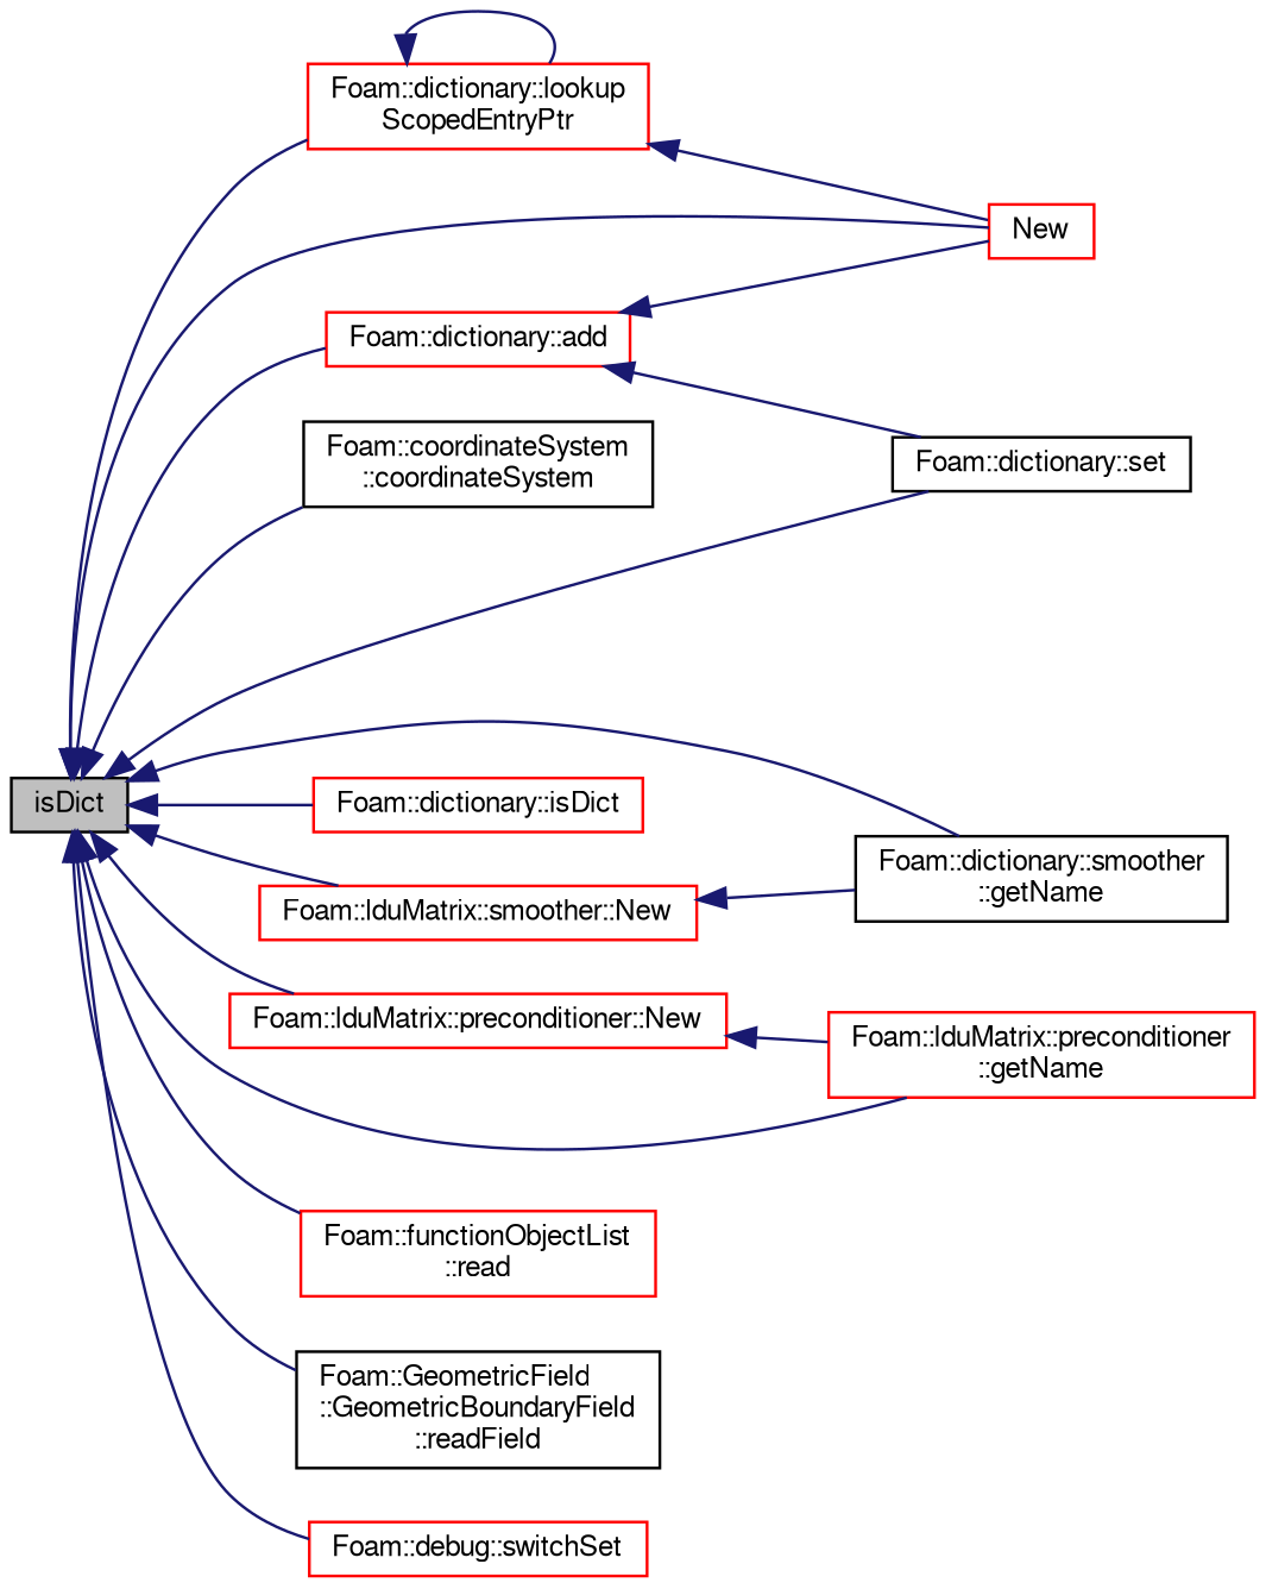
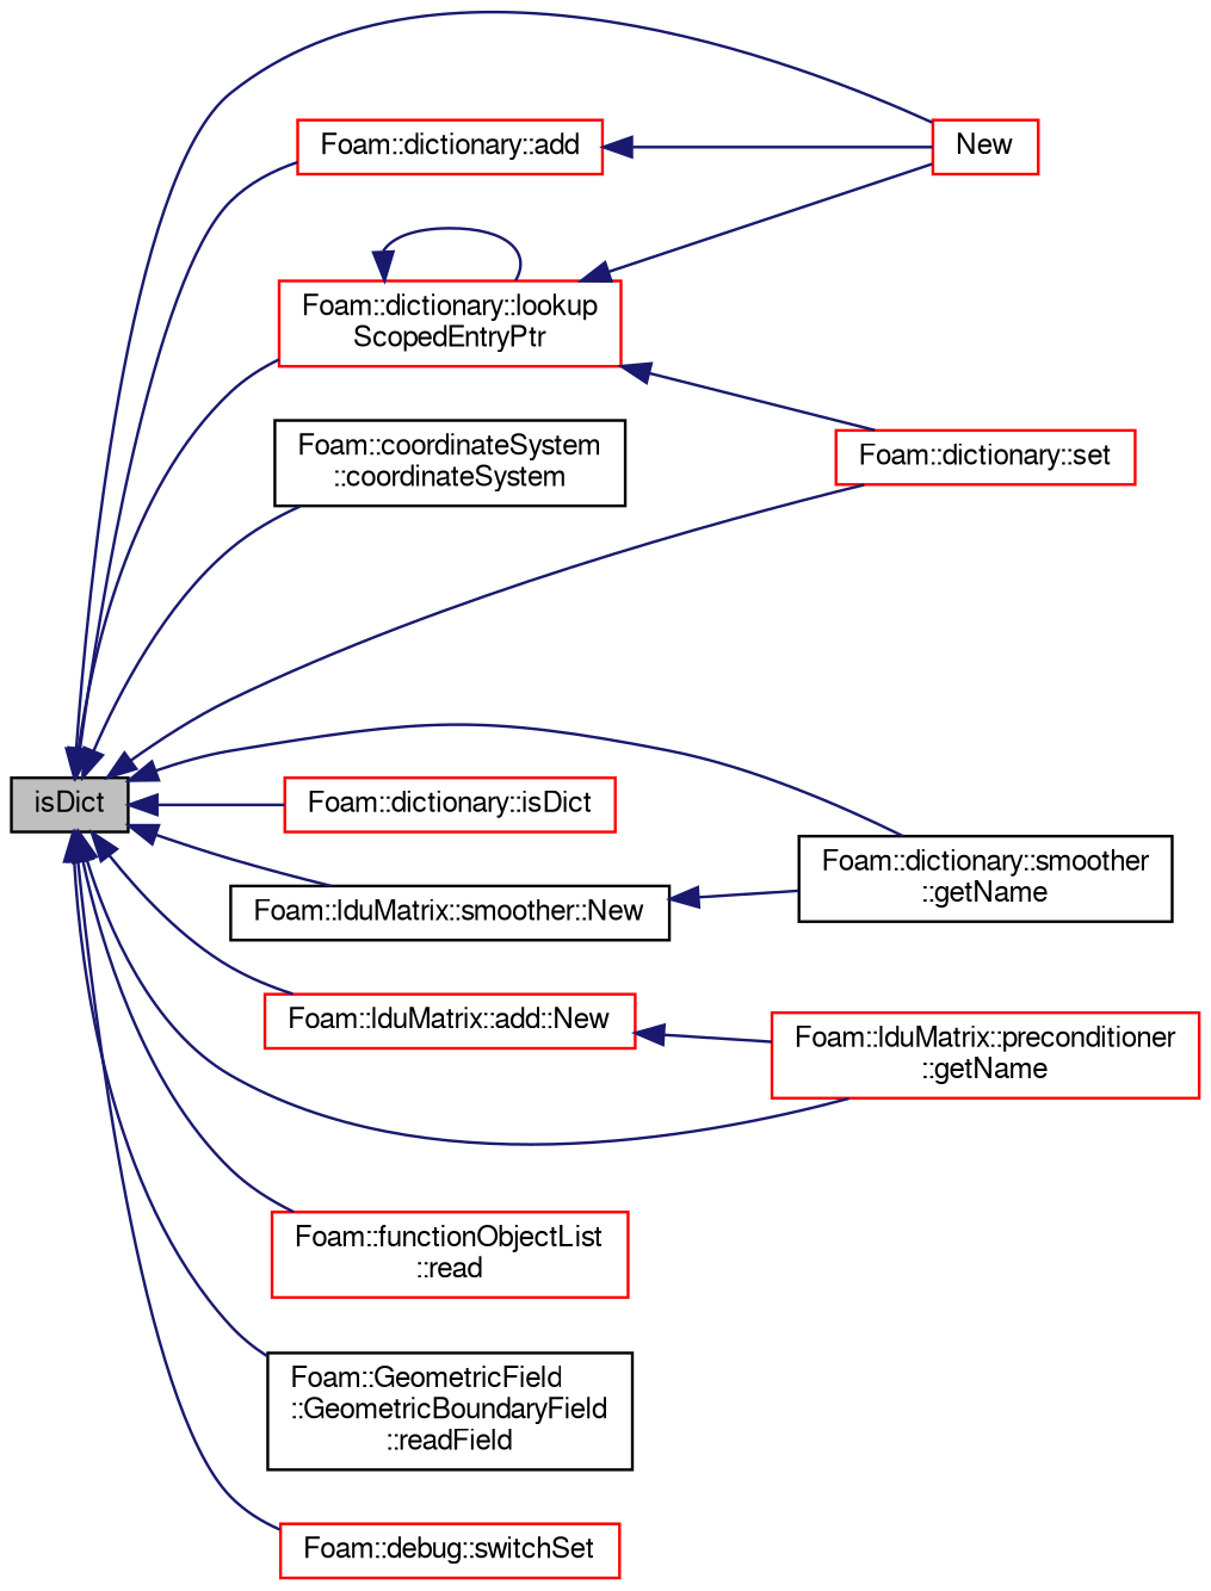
  digraph {
    rankdir=LR
    node [color=red fontname=FreeSans fontsize=10 shape=record]
    edge [color=midnightblue dir=back fontname=FreeSans fontsize=10 labelfontname=FreeSans labelfontsize=10 style=solid]
    n1 [color=black fillcolor=grey75 fontcolor=black height=0.2 label=isDict style=filled width=0.4]
    n2 [height=0.2 label="Foam::dictionary::add" width=0.4]
    n3 [height=0.2 label=New width=0.4]
-   n4 [color=black height=0.2 label="Foam::dictionary::set" width=0.4]
+   n4 [height=0.2 label="Foam::dictionary::set" width=0.4]
    n5 [color=black height=0.2 label="Foam::coordinateSystem\l::coordinateSystem" width=0.4]
    n6 [color=black height=0.2 label="Foam::dictionary::smoother\l::getName" width=0.4]
    n7 [height=0.2 label="Foam::lduMatrix::preconditioner\l::getName" width=0.4]
    n8 [height=0.2 label="Foam::dictionary::isDict" width=0.4]
    n9 [height=0.2 label="Foam::dictionary::lookup\lScopedEntryPtr" width=0.4]
-   n10 [height=0.2 label="Foam::lduMatrix::smoother::New" width=0.4]
-   n11 [height=0.2 label="Foam::lduMatrix::preconditioner::New" width=0.4]
+   n10 [color=black height=0.2 label="Foam::lduMatrix::smoother::New" width=0.4]
+   n11 [height=0.2 label="Foam::lduMatrix::add::New" width=0.4]
    n12 [height=0.2 label="Foam::functionObjectList\l::read" width=0.4]
    n13 [color=black height=0.2 label="Foam::GeometricField\l::GeometricBoundaryField\l::readField" width=0.4]
    n14 [height=0.2 label="Foam::debug::switchSet" width=0.4]
    n1 -> n2
    n1 -> n3
    n1 -> n4
    n1 -> n5
    n1 -> n6
    n1 -> n7
    n1 -> n8
    n1 -> n9
    n1 -> n10
    n1 -> n11
    n1 -> n12
    n1 -> n13
    n1 -> n14
    n2 -> n3
-   n2 -> n4
+   n9 -> n4
    n9 -> n3
    n9 -> n9
    n10 -> n6
    n11 -> n7
  }
